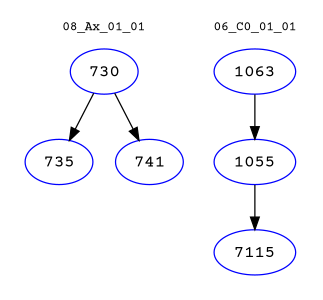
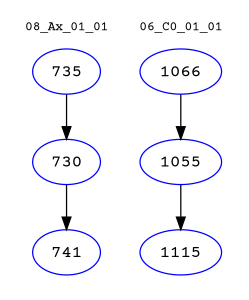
  digraph {
    fontname="Courier Prime"
    node [color=blue fontname="Courier Prime"]
    edge [color=black fontname="Courier Prime"]
    n1 [label=730]
    n2 [label=735]
    n3 [label=741]
-   n4 [label=1063]
+   n4 [label=1066]
    n5 [label=1055]
-   n6 [label=7115]
+   n6 [label=1115]
    subgraph cluster_1 {
      color=white
      fontsize=10
      label="08_Ax_01_01"
      n1
      n2
      n3
    }
    subgraph cluster_2 {
      color=white
      fontsize=10
      label="06_C0_01_01"
      n4
      n5
      n6
    }
-   n1 -> n2
+   n2 -> n1
    n1 -> n3
    n4 -> n5
    n5 -> n6
  }
